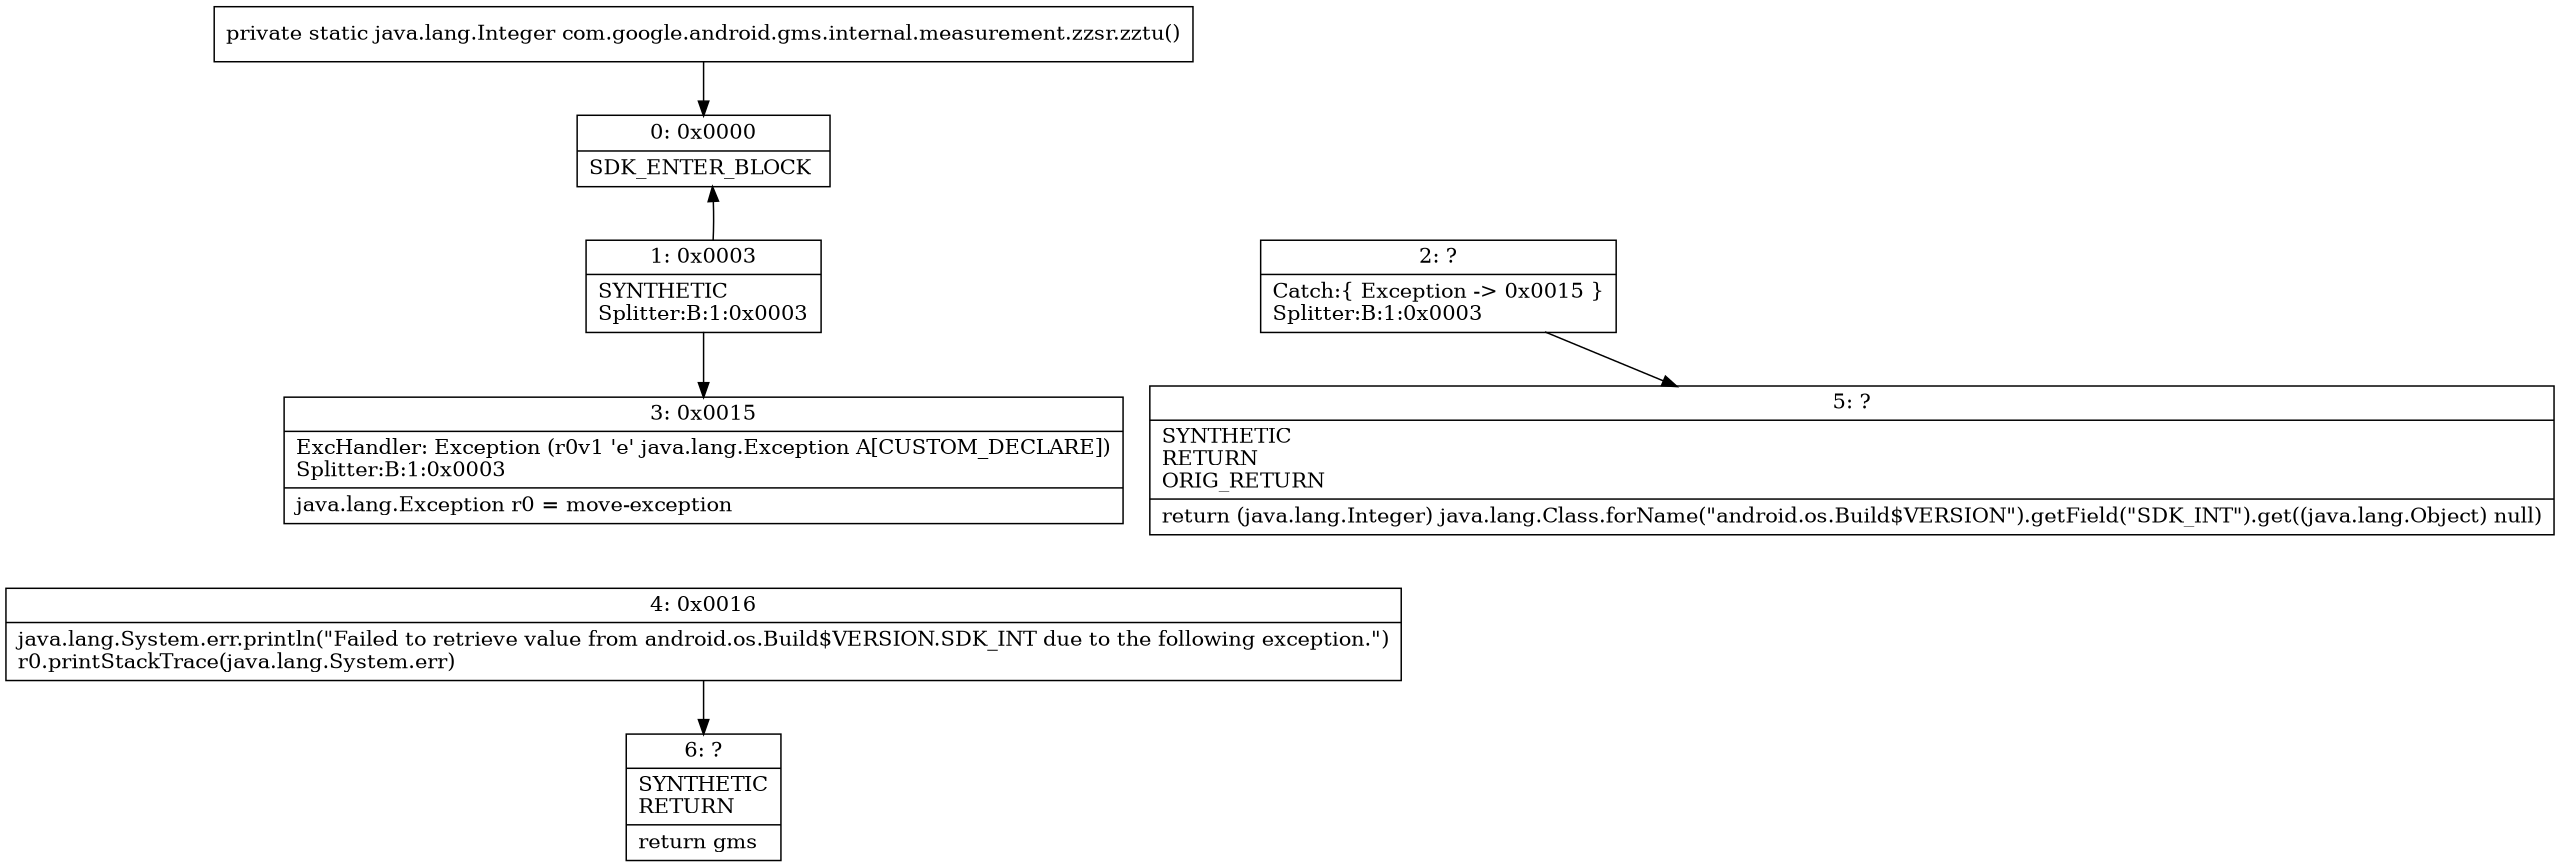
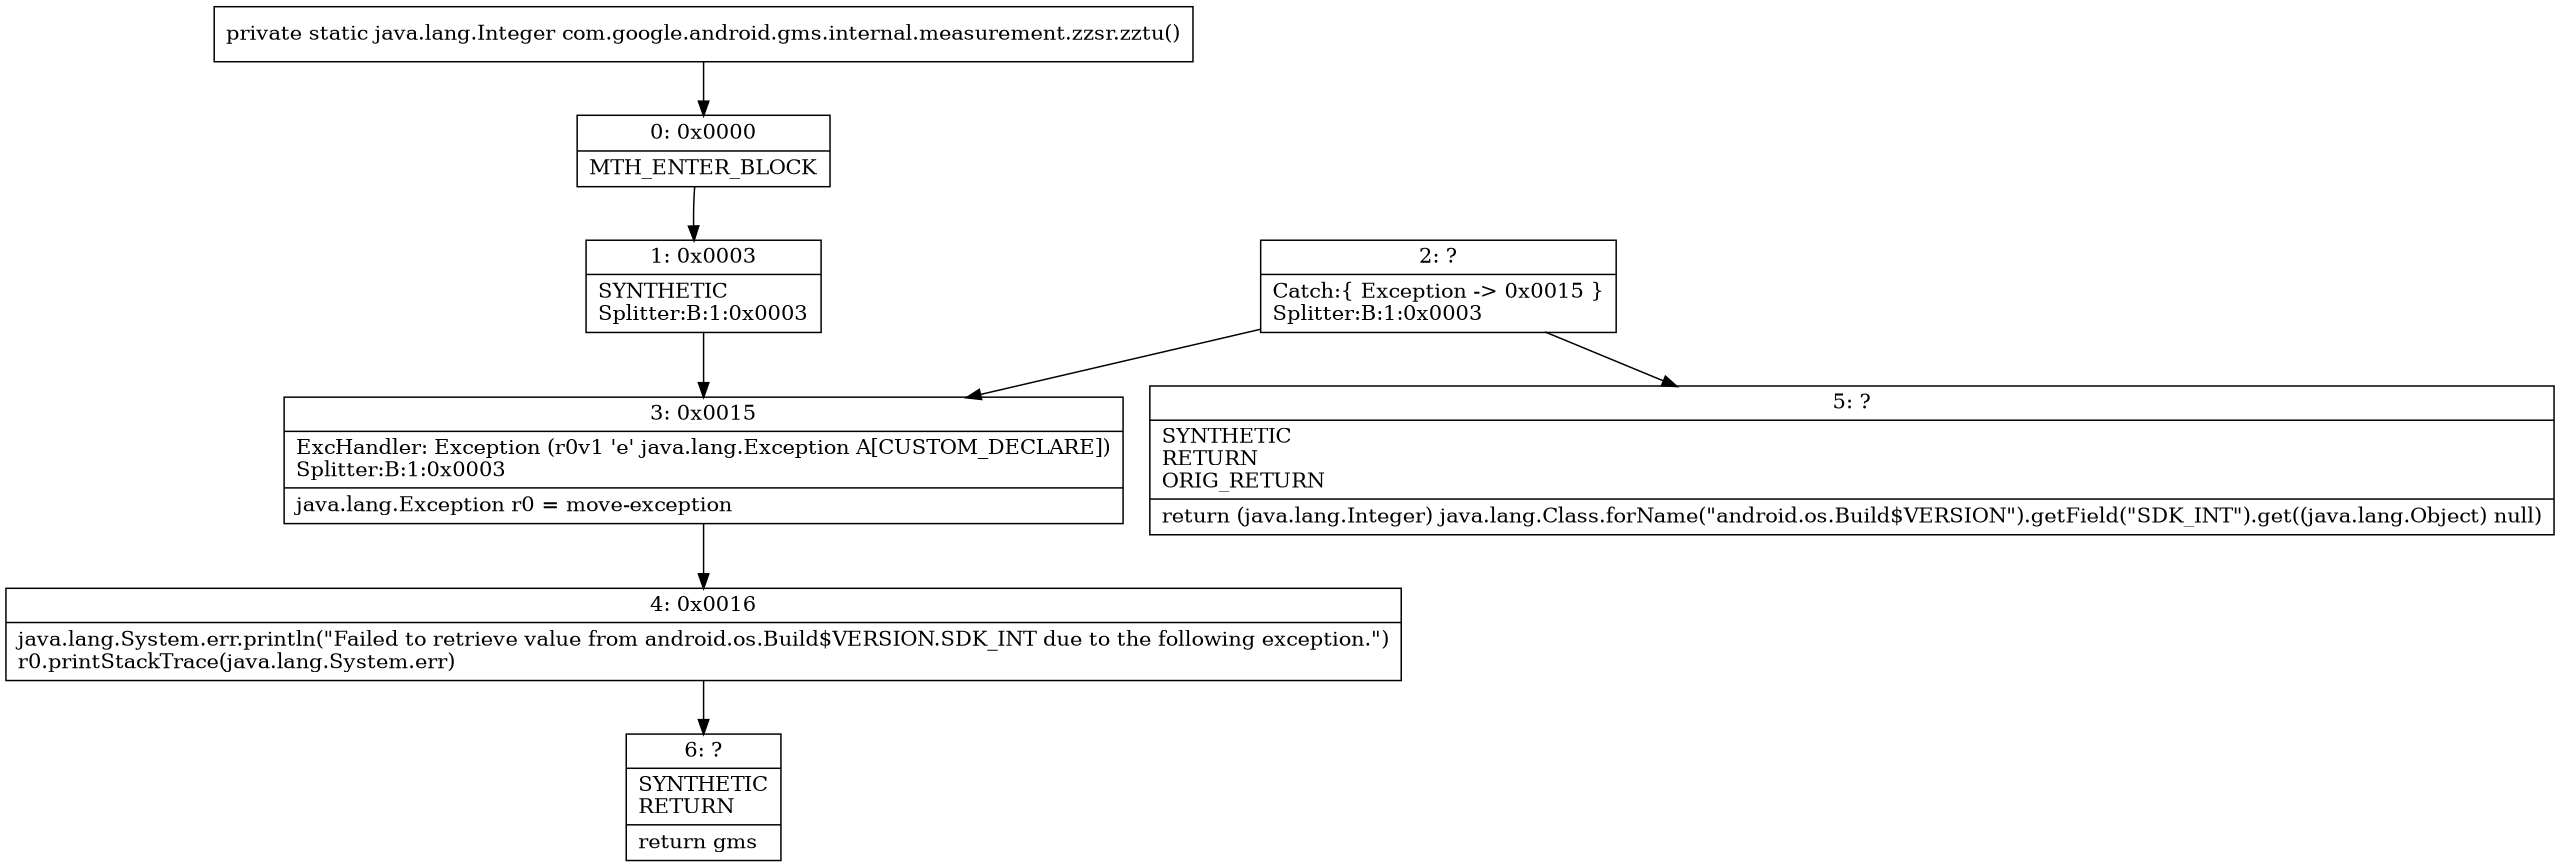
  digraph {
    node [shape=record]
-   n1 [label="{0\:\ 0x0000|SDK_ENTER_BLOCK\l}"]
+   n1 [label="{0\:\ 0x0000|MTH_ENTER_BLOCK\l}"]
    n2 [label="{1\:\ 0x0003|SYNTHETIC\lSplitter:B:1:0x0003\l}"]
    n3 [label="{3\:\ 0x0015|ExcHandler: Exception (r0v1 'e' java.lang.Exception A[CUSTOM_DECLARE])\lSplitter:B:1:0x0003\l|java.lang.Exception r0 = move\-exception\l}"]
    n4 [label="{2\:\ ?|Catch:\{ Exception \-\> 0x0015 \}\lSplitter:B:1:0x0003\l}"]
    n5 [label="{5\:\ ?|SYNTHETIC\lRETURN\lORIG_RETURN\l|return (java.lang.Integer) java.lang.Class.forName(\"android.os.Build$VERSION\").getField(\"SDK_INT\").get((java.lang.Object) null)\l}"]
    n6 [label="{4\:\ 0x0016|java.lang.System.err.println(\"Failed to retrieve value from android.os.Build$VERSION.SDK_INT due to the following exception.\")\lr0.printStackTrace(java.lang.System.err)\l}"]
    n7 [label="{6\:\ ?|SYNTHETIC\lRETURN\l|return gms\l}"]
    n8 [label="{private static java.lang.Integer com.google.android.gms.internal.measurement.zzsr.zztu() }"]
-   n2 -> n1
+   n1 -> n2
    n2 -> n3
+   n3 -> n6
+   n4 -> n3
    n4 -> n5
    n6 -> n7
    n8 -> n1
  }
